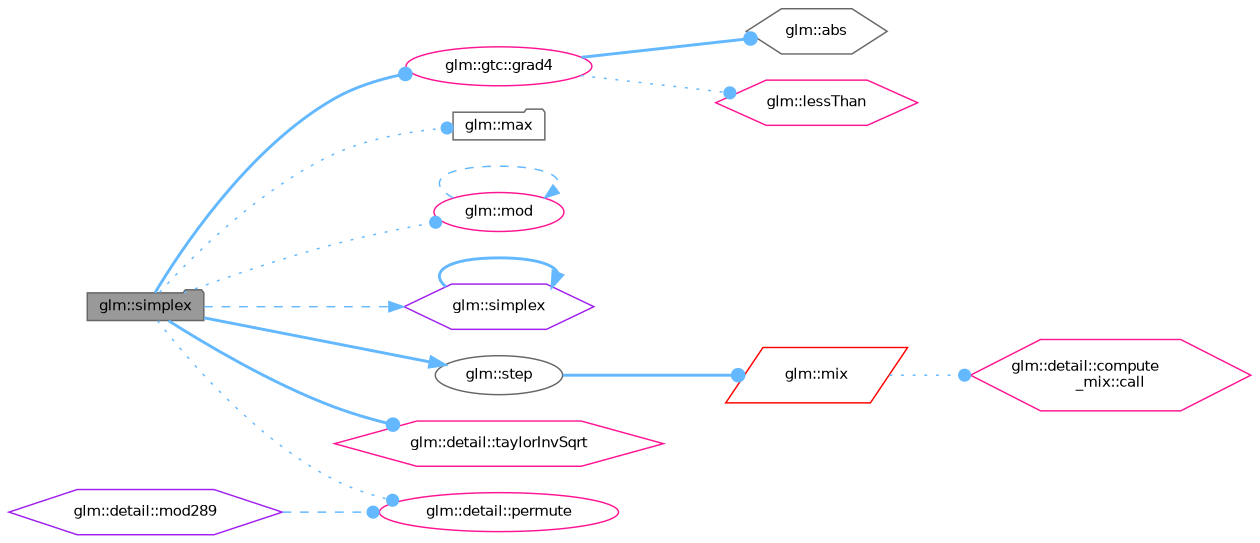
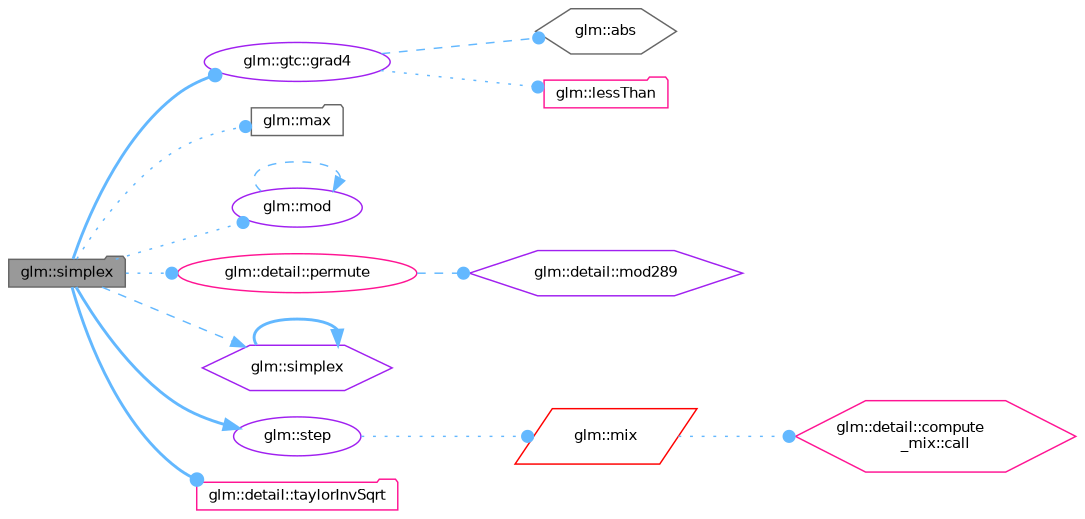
  digraph {
    rankdir=LR
    node [color=gray40 fillcolor=white fontname=Helvetica fontsize=10 shape=hexagon style=filled]
    edge [arrowhead=dot color=steelblue1 fontname=Helvetica fontsize=10 labelfontname=Helvetica labelfontsize=10 style=bold]
    n1 [fillcolor=grey60 fontcolor=black height=0.2 label="glm::simplex" shape=folder width=0.4]
-   n2 [color=deeppink height=0.2 label="glm::gtc::grad4" shape=ellipse width=0.4]
+   n2 [color=purple height=0.2 label="glm::gtc::grad4" shape=ellipse width=0.4]
    n3 [height=0.2 label="glm::max" shape=folder width=0.4]
-   n4 [color=deeppink height=0.2 label="glm::mod" shape=ellipse width=0.4]
+   n4 [color=purple height=0.2 label="glm::mod" shape=ellipse width=0.4]
    n5 [color=deeppink height=0.2 label="glm::detail::permute" shape=ellipse width=0.4]
    n6 [color=purple height=0.2 label="glm::simplex" width=0.4]
-   n7 [height=0.2 label="glm::step" shape=ellipse width=0.4]
-   n8 [color=deeppink height=0.2 label="glm::detail::taylorInvSqrt" width=0.4]
+   n7 [color=purple height=0.2 label="glm::step" shape=ellipse width=0.4]
+   n8 [color=deeppink height=0.2 label="glm::detail::taylorInvSqrt" shape=folder width=0.4]
    n9 [height=0.2 label="glm::abs" width=0.4]
-   n10 [color=deeppink height=0.2 label="glm::lessThan" width=0.4]
+   n10 [color=deeppink height=0.2 label="glm::lessThan" shape=folder width=0.4]
    n11 [color=purple height=0.2 label="glm::detail::mod289" width=0.4]
    n12 [color=red height=0.2 label="glm::mix" shape=parallelogram width=0.4]
    n13 [color=deeppink height=0.2 label="glm::detail::compute\l_mix::call" width=0.4]
    n1 -> n2
    n1 -> n3 [style=dotted]
    n1 -> n4 [style=dotted]
    n1 -> n5 [style=dotted]
    n1 -> n6 [arrowhead=normal style=dashed]
    n1 -> n7 [arrowhead=normal]
    n1 -> n8
-   n2 -> n9
+   n2 -> n9 [style=dashed]
    n2 -> n10 [style=dotted]
    n4 -> n4 [arrowhead=normal style=dashed]
-   n11 -> n5 [style=dashed]
+   n5 -> n11 [style=dashed]
    n6 -> n6 [arrowhead=normal]
-   n7 -> n12
+   n7 -> n12 [style=dotted]
    n12 -> n13 [style=dotted]
  }
